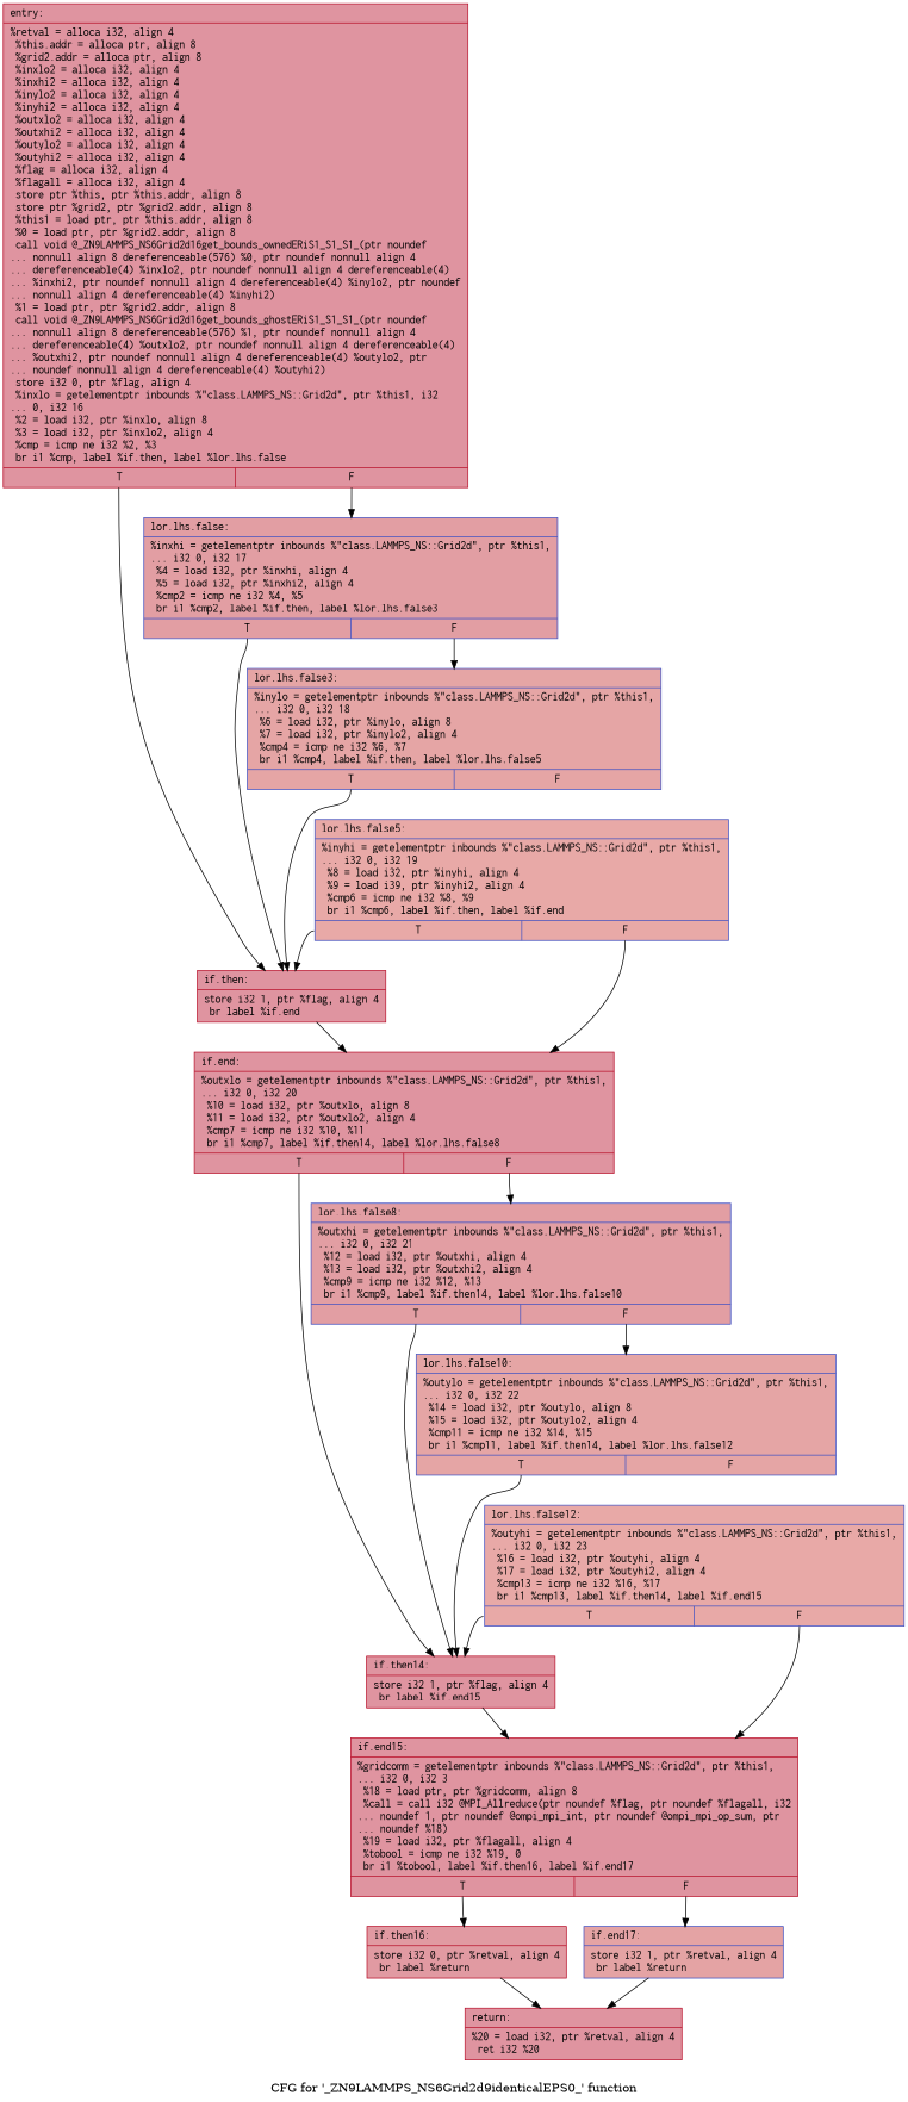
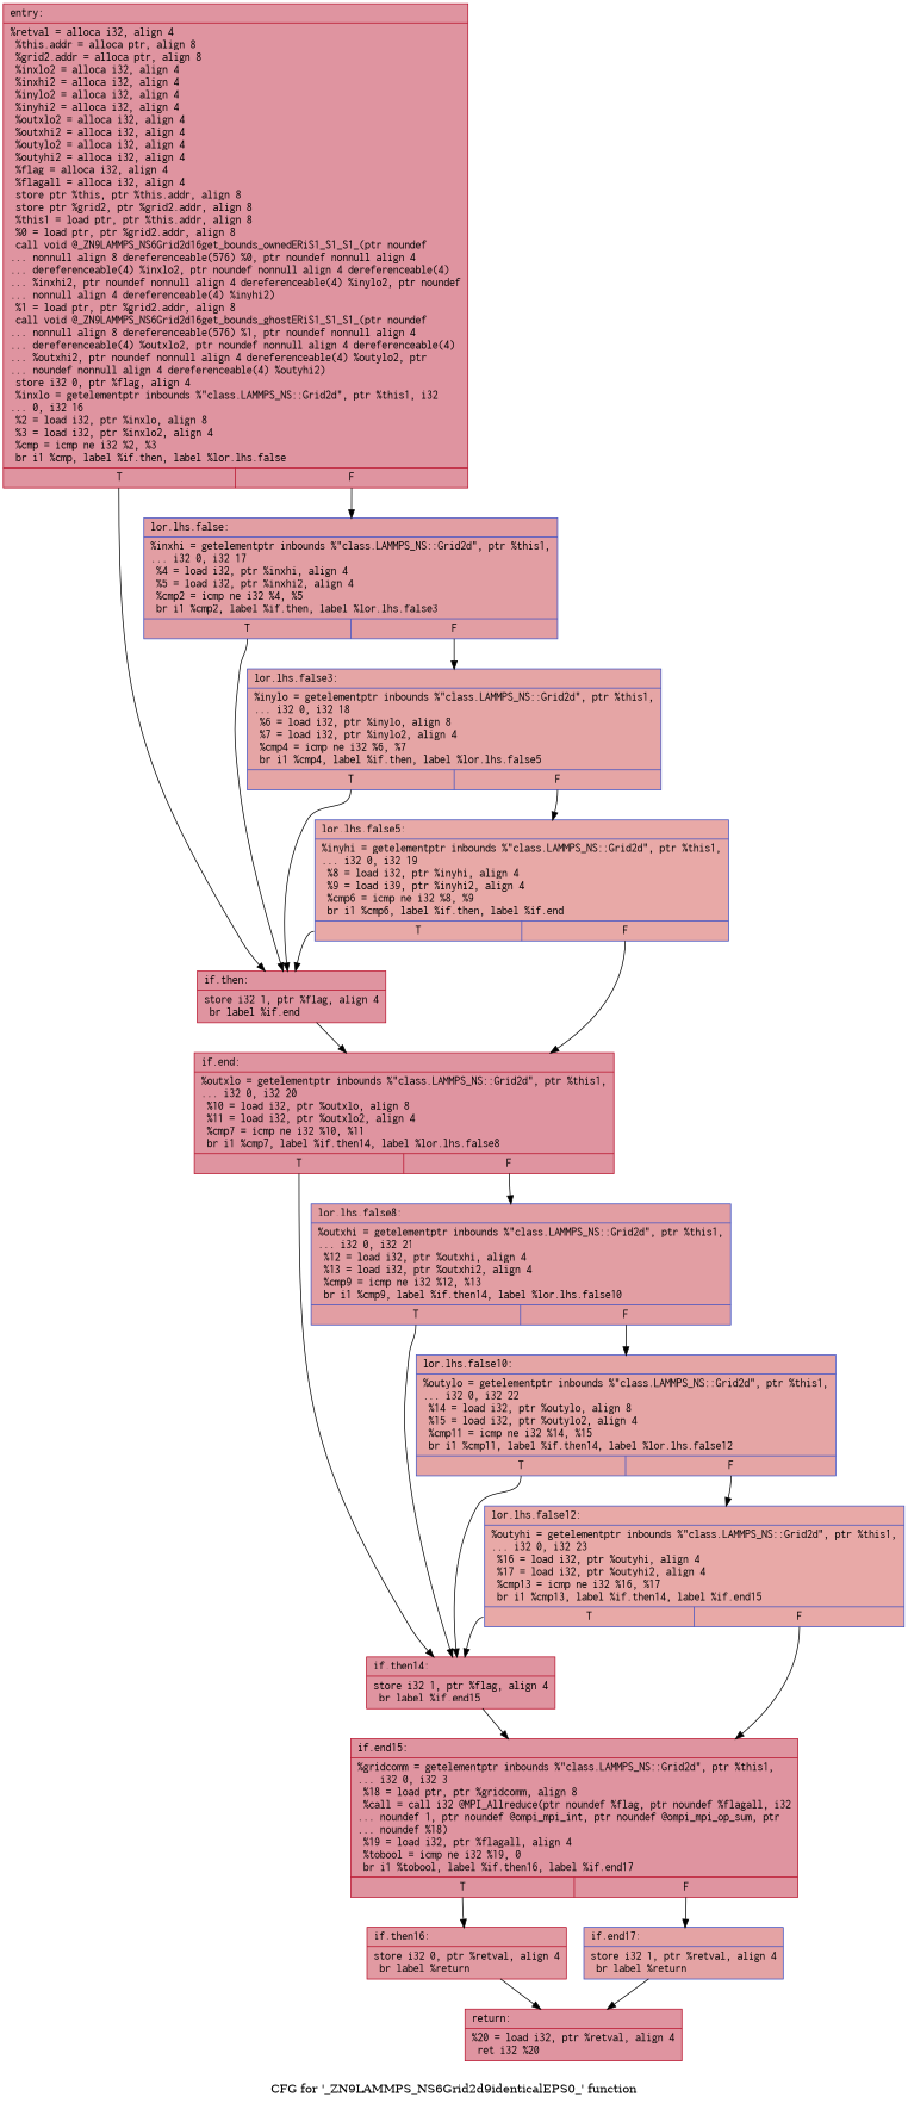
  digraph {
    label="CFG for '_ZN9LAMMPS_NS6Grid2d9identicalEPS0_' function"
    node [color="#b70d28ff" fillcolor="#b70d2870" fontname=Courier shape=record style=filled]
    edge [tailport=s0]
    n1 [label="{entry:\l|  %retval = alloca i32, align 4\l  %this.addr = alloca ptr, align 8\l  %grid2.addr = alloca ptr, align 8\l  %inxlo2 = alloca i32, align 4\l  %inxhi2 = alloca i32, align 4\l  %inylo2 = alloca i32, align 4\l  %inyhi2 = alloca i32, align 4\l  %outxlo2 = alloca i32, align 4\l  %outxhi2 = alloca i32, align 4\l  %outylo2 = alloca i32, align 4\l  %outyhi2 = alloca i32, align 4\l  %flag = alloca i32, align 4\l  %flagall = alloca i32, align 4\l  store ptr %this, ptr %this.addr, align 8\l  store ptr %grid2, ptr %grid2.addr, align 8\l  %this1 = load ptr, ptr %this.addr, align 8\l  %0 = load ptr, ptr %grid2.addr, align 8\l  call void @_ZN9LAMMPS_NS6Grid2d16get_bounds_ownedERiS1_S1_S1_(ptr noundef\l... nonnull align 8 dereferenceable(576) %0, ptr noundef nonnull align 4\l... dereferenceable(4) %inxlo2, ptr noundef nonnull align 4 dereferenceable(4)\l... %inxhi2, ptr noundef nonnull align 4 dereferenceable(4) %inylo2, ptr noundef\l... nonnull align 4 dereferenceable(4) %inyhi2)\l  %1 = load ptr, ptr %grid2.addr, align 8\l  call void @_ZN9LAMMPS_NS6Grid2d16get_bounds_ghostERiS1_S1_S1_(ptr noundef\l... nonnull align 8 dereferenceable(576) %1, ptr noundef nonnull align 4\l... dereferenceable(4) %outxlo2, ptr noundef nonnull align 4 dereferenceable(4)\l... %outxhi2, ptr noundef nonnull align 4 dereferenceable(4) %outylo2, ptr\l... noundef nonnull align 4 dereferenceable(4) %outyhi2)\l  store i32 0, ptr %flag, align 4\l  %inxlo = getelementptr inbounds %\"class.LAMMPS_NS::Grid2d\", ptr %this1, i32\l... 0, i32 16\l  %2 = load i32, ptr %inxlo, align 8\l  %3 = load i32, ptr %inxlo2, align 4\l  %cmp = icmp ne i32 %2, %3\l  br i1 %cmp, label %if.then, label %lor.lhs.false\l|{<s0>T|<s1>F}}"]
    n2 [label="{if.then:\l|  store i32 1, ptr %flag, align 4\l  br label %if.end\l}"]
    n3 [color="#3d50c3ff" fillcolor="#be242e70" label="{lor.lhs.false:\l|  %inxhi = getelementptr inbounds %\"class.LAMMPS_NS::Grid2d\", ptr %this1,\l... i32 0, i32 17\l  %4 = load i32, ptr %inxhi, align 4\l  %5 = load i32, ptr %inxhi2, align 4\l  %cmp2 = icmp ne i32 %4, %5\l  br i1 %cmp2, label %if.then, label %lor.lhs.false3\l|{<s0>T|<s1>F}}"]
    n4 [label="{if.end:\l|  %outxlo = getelementptr inbounds %\"class.LAMMPS_NS::Grid2d\", ptr %this1,\l... i32 0, i32 20\l  %10 = load i32, ptr %outxlo, align 8\l  %11 = load i32, ptr %outxlo2, align 4\l  %cmp7 = icmp ne i32 %10, %11\l  br i1 %cmp7, label %if.then14, label %lor.lhs.false8\l|{<s0>T|<s1>F}}"]
    n5 [color="#3d50c3ff" fillcolor="#c5333470" label="{lor.lhs.false3:\l|  %inylo = getelementptr inbounds %\"class.LAMMPS_NS::Grid2d\", ptr %this1,\l... i32 0, i32 18\l  %6 = load i32, ptr %inylo, align 8\l  %7 = load i32, ptr %inylo2, align 4\l  %cmp4 = icmp ne i32 %6, %7\l  br i1 %cmp4, label %if.then, label %lor.lhs.false5\l|{<s0>T|<s1>F}}"]
    n6 [label="{if.then14:\l|  store i32 1, ptr %flag, align 4\l  br label %if.end15\l}"]
    n7 [color="#3d50c3ff" fillcolor="#be242e70" label="{lor.lhs.false8:\l|  %outxhi = getelementptr inbounds %\"class.LAMMPS_NS::Grid2d\", ptr %this1,\l... i32 0, i32 21\l  %12 = load i32, ptr %outxhi, align 4\l  %13 = load i32, ptr %outxhi2, align 4\l  %cmp9 = icmp ne i32 %12, %13\l  br i1 %cmp9, label %if.then14, label %lor.lhs.false10\l|{<s0>T|<s1>F}}"]
    n8 [color="#3d50c3ff" fillcolor="#ca3b3770" label="{lor.lhs.false5:\l|  %inyhi = getelementptr inbounds %\"class.LAMMPS_NS::Grid2d\", ptr %this1,\l... i32 0, i32 19\l  %8 = load i32, ptr %inyhi, align 4\l  %9 = load i39, ptr %inyhi2, align 4\l  %cmp6 = icmp ne i32 %8, %9\l  br i1 %cmp6, label %if.then, label %if.end\l|{<s0>T|<s1>F}}"]
    n9 [label="{if.end15:\l|  %gridcomm = getelementptr inbounds %\"class.LAMMPS_NS::Grid2d\", ptr %this1,\l... i32 0, i32 3\l  %18 = load ptr, ptr %gridcomm, align 8\l  %call = call i32 @MPI_Allreduce(ptr noundef %flag, ptr noundef %flagall, i32\l... noundef 1, ptr noundef @ompi_mpi_int, ptr noundef @ompi_mpi_op_sum, ptr\l... noundef %18)\l  %19 = load i32, ptr %flagall, align 4\l  %tobool = icmp ne i32 %19, 0\l  br i1 %tobool, label %if.then16, label %if.end17\l|{<s0>T|<s1>F}}"]
    n10 [color="#3d50c3ff" fillcolor="#c5333470" label="{lor.lhs.false10:\l|  %outylo = getelementptr inbounds %\"class.LAMMPS_NS::Grid2d\", ptr %this1,\l... i32 0, i32 22\l  %14 = load i32, ptr %outylo, align 8\l  %15 = load i32, ptr %outylo2, align 4\l  %cmp11 = icmp ne i32 %14, %15\l  br i1 %cmp11, label %if.then14, label %lor.lhs.false12\l|{<s0>T|<s1>F}}"]
    n11 [fillcolor="#bb1b2c70" label="{if.then16:\l|  store i32 0, ptr %retval, align 4\l  br label %return\l}"]
    n12 [color="#3d50c3ff" fillcolor="#c32e3170" label="{if.end17:\l|  store i32 1, ptr %retval, align 4\l  br label %return\l}"]
    n13 [color="#3d50c3ff" fillcolor="#ca3b3770" label="{lor.lhs.false12:\l|  %outyhi = getelementptr inbounds %\"class.LAMMPS_NS::Grid2d\", ptr %this1,\l... i32 0, i32 23\l  %16 = load i32, ptr %outyhi, align 4\l  %17 = load i32, ptr %outyhi2, align 4\l  %cmp13 = icmp ne i32 %16, %17\l  br i1 %cmp13, label %if.then14, label %if.end15\l|{<s0>T|<s1>F}}"]
    n14 [label="{return:\l|  %20 = load i32, ptr %retval, align 4\l  ret i32 %20\l}"]
    n1 -> n2
    n1 -> n3 [tailport=s1]
    n2 -> n4
    n3 -> n2
    n3 -> n5 [tailport=s1]
    n4 -> n6
    n4 -> n7 [tailport=s1]
    n5 -> n2
+   n5 -> n8 [tailport=s1]
    n6 -> n9
    n7 -> n6
    n7 -> n10 [tailport=s1]
    n8 -> n2
    n8 -> n4 [tailport=s1]
    n9 -> n11
    n9 -> n12 [tailport=s1]
    n10 -> n6
+   n10 -> n13 [tailport=s1]
    n11 -> n14
    n12 -> n14
    n13 -> n6
    n13 -> n9 [tailport=s1]
  }
